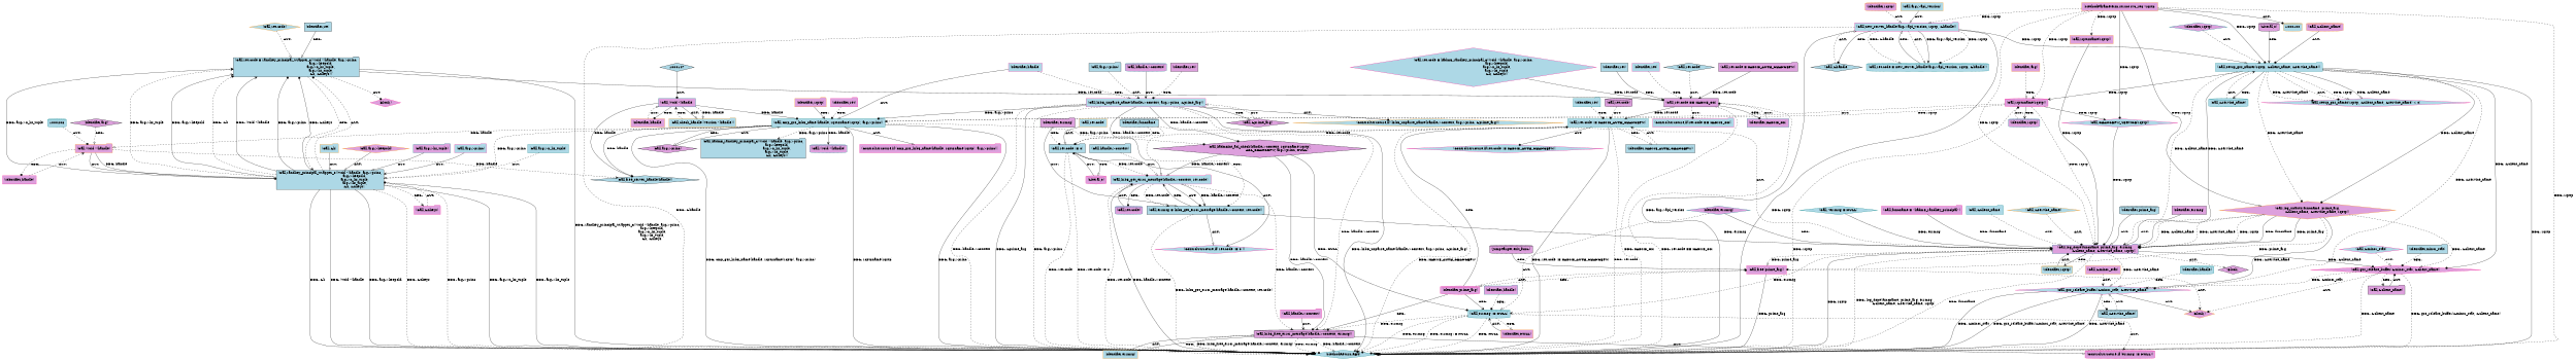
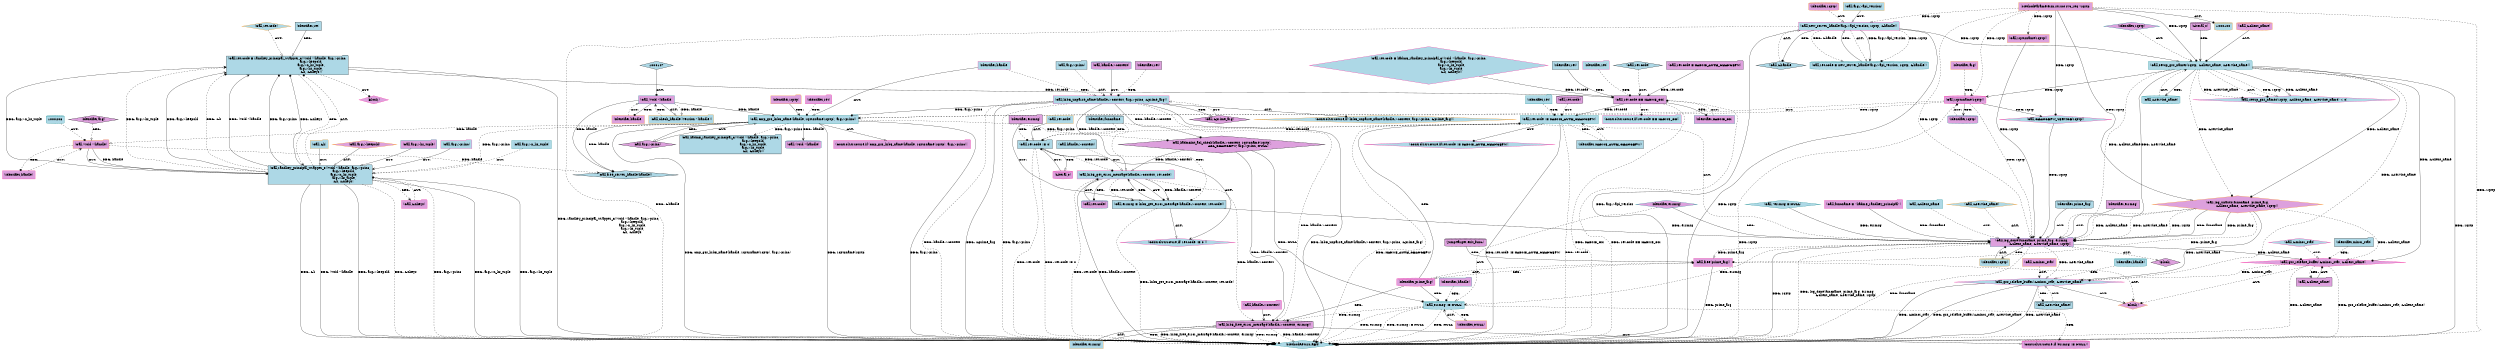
  digraph {
    node [color=black fillcolor=lightblue shape=folder style=filled]
    edge [arrowhead=dot style=dashed]
    n1 [label="(Call,ret.code = randkey_principal_wrapper_3((void *)handle, arg->princ,\n                                               arg->keepold,\n                                               arg->n_ks_tuple,\n                                               arg->ks_tuple,\n                                               &k, &nkeys))"]
    n2 [label="(Call,randkey_principal_wrapper_3((void *)handle, arg->princ,\n                                               arg->keepold,\n                                               arg->n_ks_tuple,\n                                               arg->ks_tuple,\n                                               &k, &nkeys))"]
    n3 [fillcolor=plum label="(Call,ret.code == KADM5_OK)" shape=box]
    n4 [color=teal label="(MethodReturn,RET)" shape=diamond]
    n5 [color=deeppink fillcolor=plum label="(Block,)" shape=diamond]
    n6 [color=deeppink fillcolor=plum label="(Call,&nkeys)"]
    n7 [color=teal label="(Call,ret.code != KADM5_AUTH_CHANGEPW)" shape=box]
    n8 [color=teal fillcolor=plum label="(Identifier,KADM5_OK)" shape=box]
    n9 [color=deeppink label="(ControlStructure,if(ret.code == KADM5_OK))"]
    n10 [color=darkorange fillcolor=plum label="(Call,(void *)handle)"]
    n11 [color=deeppink fillcolor=plum label="(Identifier,handle)" shape=box]
    n12 [label="(Call,free_server_handle(handle))" shape=diamond]
    n13 [color=teal label="(Call,cmp_gss_krb5_name(handle, rqst2name(rqstp), arg->princ))"]
    n14 [fillcolor=plum label="(Call,kadm5int_acl_check(handle->context, rqst2name(rqstp),\n                                  ACL_CHANGEPW, arg->princ, NULL))" shape=diamond]
    n15 [fillcolor=plum label="(Call,arg->princ)" shape=diamond]
    n16 [label="(Call,kadm5_randkey_principal_3((void *)handle, arg->princ,\n                                             arg->keepold,\n                                             arg->n_ks_tuple,\n                                             arg->ks_tuple,\n                                             &k, &nkeys))"]
    n17 [color=teal fillcolor=plum label="(Call,(void *)handle)" shape=cylinder]
    n18 [color=deeppink fillcolor=plum label="(ControlStructure,if (cmp_gss_krb5_name(handle, rqst2name(rqstp), arg->princ)))"]
    n19 [color=deeppink label="(Call,krb5_get_error_message(handle->context, ret.code))"]
    n20 [fillcolor=plum label="(Call,krb5_free_error_message(handle->context, errmsg))" shape=cylinder]
    n21 [color=teal label="(Call,errmsg != NULL)" shape=cylinder]
    n22 [color=teal fillcolor=plum label="(Call,(void *)handle)" shape=box]
    n23 [color=darkorange label="(Call,check_handle((version *)handle))"]
    n24 [color=darkorange fillcolor=plum label="(Identifier,handle)" shape=box]
    n25 [color=deeppink fillcolor=plum label="(Call,rqst2name(rqstp))" shape=cylinder]
    n26 [color=teal fillcolor=plum label="(Call,log_done(funcname, prime_arg, errmsg,\n                 &client_name, &service_name, rqstp))"]
    n27 [color=deeppink label="(Call,CHANGEPW_SERVICE(rqstp))" shape=diamond]
    n28 [color=teal fillcolor=plum label="(Identifier,rqstp)" shape=cylinder]
    n29 [color=deeppink fillcolor=plum label="(Call,gss_release_buffer(&minor_stat, &client_name))" shape=diamond]
    n30 [color=deeppink label="(Call,gss_release_buffer(&minor_stat, &service_name))" shape=diamond]
    n31 [color=deeppink fillcolor=plum label="(Call,free(prime_arg))" shape=box]
    n32 [fillcolor=plum label="(Block,)" shape=diamond]
    n33 [color=darkorange label="(Identifier,rqstp)" shape=cylinder]
    n34 [color=teal label="(Call,setup_gss_names(rqstp, &client_name, &service_name))"]
    n35 [color=darkorange fillcolor=plum label="(Call,log_unauth(funcname, prime_arg,\n                   &client_name, &service_name, rqstp))" shape=diamond]
    n36 [color=deeppink label="(Call,setup_gss_names(rqstp, &client_name, &service_name) < 0)" shape=diamond]
    n37 [color=teal label="(Call,&service_name)" shape=cylinder]
    n38 [color=darkorange fillcolor=plum label="(Block,)" shape=diamond]
    n39 [fillcolor=plum label="(Call,&client_name)"]
    n40 [label="(Call,&service_name)" shape=cylinder]
    n41 [color=deeppink label="(Call,new_server_handle(arg->api_version, rqstp, &handle))"]
    n42 [label="(Call,&handle)" shape=diamond]
    n43 [color=teal label="(Call,ret.code = new_server_handle(arg->api_version, rqstp, &handle))" shape=cylinder]
    n44 [color=darkorange fillcolor=plum label="(MethodParameterIn,struct svc_req *rqstp)" shape=box]
    n45 [color=darkorange fillcolor=plum label="(Call,rqst2name(rqstp))" shape=box]
    1000100 [color=darkorange shape=cylinder]
    n47 [color=deeppink label="(Call,krb5_unparse_name(handle->context, arg->princ, &prime_arg))" shape=box]
    n48 [fillcolor=plum label="(Call,&prime_arg)" shape=diamond]
    n49 [color=darkorange label="(ControlStructure,if (krb5_unparse_name(handle->context, arg->princ, &prime_arg)))" shape=diamond]
    n50 [label="(Call,errmsg = krb5_get_error_message(handle->context, ret.code))" shape=box]
    n51 [color=teal fillcolor=plum label="(Call,ret.code)" shape=cylinder]
    n52 [color=deeppink fillcolor=plum label="(ControlStructure,if (errmsg != NULL))" shape=cylinder]
    n53 [color=darkorange label="(Identifier,errmsg)" shape=box]
    n54 [label="(Call,ret.code != 0)"]
    n55 [label="(Identifier,KADM5_AUTH_CHANGEPW)" shape=box]
    n56 [color=deeppink label="(ControlStructure,if(ret.code != KADM5_AUTH_CHANGEPW))" shape=diamond]
    n57 [color=deeppink fillcolor=plum label="(Literal,0)" shape=cylinder]
    n58 [color=deeppink label="(ControlStructure,if( ret.code != 0 ))" shape=diamond]
    n59 [color=darkorange fillcolor=plum label="(Identifier,NULL)" shape=box]
    n60 [color=deeppink fillcolor=plum label="(Identifier,prime_arg)" shape=cylinder]
    n61 [color=teal label="(Identifier,handle)" shape=cylinder]
    n62 [color=darkorange label="(Call,&k)"]
    n63 [color=deeppink label="(Identifier,ret)"]
    n64 [color=darkorange fillcolor=plum label="(Identifier,arg)" shape=box]
    n65 [color=darkorange label="(Call,ret.code)" shape=box]
    n66 [color=darkorange fillcolor=plum label="(Call,&minor_stat)" shape=box]
    n67 [label="(Identifier,funcname)" shape=cylinder]
    n68 [fillcolor=plum label="(Literal,0)" shape=cylinder]
    n69 [label="(Call,handle->context)"]
    n70 [color=deeppink label="(Identifier,handle)" shape=box]
    n71 [color=darkorange fillcolor=plum label="(Identifier,rqstp)"]
    n72 [label="(Call,ret.code)" shape=diamond]
    n73 [color=darkorange fillcolor=plum label="(Call,&client_name)" shape=cylinder]
    n74 [label="(Identifier,prime_arg)" shape=cylinder]
    n75 [color=darkorange fillcolor=plum label="(Call,arg->keepold)" shape=diamond]
    n76 [color=teal fillcolor=plum label="(Identifier,handle)"]
    n77 [color=deeppink label="(Call,&minor_stat)" shape=diamond]
    n78 [color=deeppink fillcolor=plum label="(Identifier,ret)"]
    n79 [color=deeppink fillcolor=plum label="(Call,handle->context)"]
    n80 [color=teal fillcolor=plum label="(Call,arg->ks_tuple)"]
    n81 [fillcolor=plum label="(Identifier,errmsg)" shape=box]
    n82 [fillcolor=plum label="(Call,ret.code = KADM5_AUTH_CHANGEPW)"]
    n83 [fillcolor=plum label="(Call,ret.code)" shape=cylinder]
    n84 [label="(Identifier,minor_stat)"]
    n85 [color=teal fillcolor=plum label="(Identifier,errmsg)" shape=diamond]
    n86 [color=teal label="(Call,*errmsg = NULL)" shape=diamond]
    n87 [color=teal label="(Identifier,ret)"]
    n88 [label="(Call,arg->princ)"]
    n89 [color=deeppink label="(Call,ret.code = kadm5_randkey_principal_3((void *)handle, arg->princ,\n                                             arg->keepold,\n                                             arg->n_ks_tuple,\n                                             arg->ks_tuple,\n                                             &k, &nkeys))" shape=diamond]
    n90 [color=deeppink fillcolor=plum label="(Call,funcname = \"kadm5_randkey_principal\")"]
    n91 [color=teal label="(Call,&client_name)"]
    n92 [color=darkorange fillcolor=plum label="(Identifier,rqstp)" shape=cylinder]
    n93 [color=darkorange label="(Call,&service_name)" shape=diamond]
    n94 [color=deeppink label="(Call,arg->princ)"]
    n95 [color=teal fillcolor=plum label="(Call,handle->context)" shape=cylinder]
    n96 [color=teal fillcolor=plum label="(Identifier,rqstp)" shape=diamond]
    n97 [fillcolor=plum label="(JumpTarget,exit_func:)" shape=cylinder]
    n98 [label="(Identifier,ret)"]
    n99 [color=teal label="(Call,arg->n_ks_tuple)" shape=box]
    n100 [color=darkorange label="(Call,arg->api_version)" shape=box]
    n101 [color=darkorange label="(Call,ret.code)" shape=diamond]
    n102 [label="(Identifier,ret)" shape=box]
    n103 [fillcolor=plum label="(Identifier,arg)" shape=diamond]
    n104 [fillcolor=plum label="(Identifier,errmsg)"]
    n105 [fillcolor=plum label="(Identifier,ret)" shape=box]
    1000208 [color=teal shape=cylinder]
    1000147 [shape=diamond]
    n1 -> n2 [arrowhead=vee label="CFG: "]
    n1 -> n3 [arrowhead=onormal label="DDG: ret.code" style=solid]
    n1 -> n4 [arrowhead=onormal label="DDG: randkey_principal_wrapper_3((void *)handle, arg->princ,\n                                               arg->keepold,\n                                               arg->n_ks_tuple,\n                                               arg->ks_tuple,\n                                               &k, &nkeys)" style=solid]
    n1 -> n5 [label="AST: "]
    n2 -> n1 [label="AST: "]
    n2 -> n1 [label="DDG: &nkeys" style=solid]
    n2 -> n1 [arrowhead=vee label="DDG: arg->n_ks_tuple" style=solid]
    n2 -> n1 [arrowhead=vee label="DDG: arg->ks_tuple"]
    n2 -> n1 [arrowhead=vee label="DDG: arg->keepold" style=solid]
    n2 -> n1 [label="DDG: &k"]
    n2 -> n1 [arrowhead=vee label="DDG: (void *)handle" style=solid]
    n2 -> n1 [label="DDG: arg->princ" style=solid]
    n2 -> n4 [label="DDG: arg->princ"]
    n2 -> n4 [arrowhead=onormal label="DDG: arg->n_ks_tuple" style=solid]
    n2 -> n4 [label="DDG: arg->ks_tuple" style=solid]
    n2 -> n4 [label="DDG: &k" style=solid]
    n2 -> n4 [label="DDG: (void *)handle" style=solid]
    n2 -> n4 [arrowhead=vee label="DDG: arg->keepold" style=solid]
    n2 -> n4 [label="DDG: &nkeys"]
    n2 -> n6 [arrowhead=vee label="CFG: "]
    n3 -> n4 [arrowhead=vee label="DDG: ret.code == KADM5_OK"]
    n3 -> n4 [arrowhead=vee label="DDG: KADM5_OK"]
    n3 -> n7 [arrowhead=vee label="DDG: ret.code" style=solid]
    n3 -> n8 [label="CFG: " style=solid]
    n3 -> n9 [label="AST: "]
    n6 -> n2 [label="AST: "]
    n7 -> n4 [label="DDG: KADM5_AUTH_CHANGEPW"]
    n7 -> n4 [label="DDG: ret.code != KADM5_AUTH_CHANGEPW" style=solid]
    n7 -> n4 [arrowhead=onormal label="DDG: ret.code"]
    n7 -> n54 [arrowhead=onormal label="DDG: ret.code"]
    n7 -> n55 [arrowhead=onormal label="CFG: "]
    n7 -> n56 [label="AST: " style=solid]
    n8 -> n3 [label="AST: "]
    n10 -> n2 [arrowhead=onormal label="AST: " style=solid]
    n10 -> n2 [label="DDG: handle" style=solid]
    n10 -> n11 [label="CFG: "]
    n10 -> n12 [arrowhead=vee label="DDG: handle"]
    n11 -> n10 [arrowhead=vee label="AST: "]
    n13 -> n2 [arrowhead=onormal label="DDG: arg->princ"]
    n13 -> n4 [arrowhead=onormal label="DDG: cmp_gss_krb5_name(handle, rqst2name(rqstp), arg->princ)" style=solid]
    n13 -> n4 [label="DDG: rqst2name(rqstp)" style=solid]
    n13 -> n4 [arrowhead=onormal label="DDG: arg->princ" style=solid]
    n13 -> n10 [arrowhead=onormal label="DDG: handle"]
    n13 -> n12 [arrowhead=vee label="DDG: handle" style=solid]
    n13 -> n14 [label="DDG: arg->princ"]
    n13 -> n15 [arrowhead=onormal label="CFG: " style=solid]
    n13 -> n16 [arrowhead=vee label="DDG: arg->princ"]
    n13 -> n17 [arrowhead=vee label="DDG: handle" style=solid]
    n13 -> n18 [arrowhead=onormal label="AST: " style=solid]
    n14 -> n19 [arrowhead=onormal label="DDG: handle->context" style=solid]
    n14 -> n20 [label="DDG: handle->context" style=solid]
    n14 -> n21 [label="DDG: NULL" style=solid]
    n15 -> n13 [arrowhead=onormal label="AST: " style=solid]
    n19 -> n4 [label="DDG: handle->context" style=solid]
    n19 -> n4 [arrowhead=onormal label="DDG: ret.code"]
    n19 -> n20 [arrowhead=vee label="DDG: handle->context"]
    n19 -> n50 [label="AST: " style=solid]
    n19 -> n50 [arrowhead=vee label="DDG: handle->context" style=solid]
    n19 -> n50 [arrowhead=vee label="DDG: ret.code"]
    n19 -> n51 [label="CFG: " style=solid]
    n20 -> n4 [label="DDG: errmsg"]
    n20 -> n4 [arrowhead=onormal label="DDG: handle->context"]
    n20 -> n4 [arrowhead=onormal label="DDG: krb5_free_error_message(handle->context, errmsg)"]
    n20 -> n52 [arrowhead=onormal label="AST: " style=solid]
    n20 -> n53 [arrowhead=onormal label="CFG: " style=solid]
    n21 -> n4 [label="DDG: NULL"]
    n21 -> n4 [label="DDG: errmsg"]
    n21 -> n4 [label="DDG: errmsg != NULL"]
    n21 -> n20 [label="DDG: errmsg"]
-   n21 -> n52 [arrowhead=vee label="AST: "]
+   n21 -> n52 [arrowhead=vee label="CFG: "]
    n21 -> n59 [arrowhead=onormal label="CFG: "]
    n22 -> n12 [label="DDG: handle" style=solid]
    n22 -> n13 [label="DDG: handle" style=solid]
    n22 -> n23 [arrowhead=onormal label="AST: " style=solid]
    n22 -> n23 [arrowhead=onormal label="DDG: handle"]
    n22 -> n24 [label="CFG: " style=solid]
    n23 -> n22 [arrowhead=vee label="CFG: "]
    n24 -> n22 [arrowhead=onormal label="AST: "]
    n25 -> n4 [arrowhead=vee label="DDG: rqstp"]
    n25 -> n13 [arrowhead=onormal label="AST: "]
    n25 -> n13 [arrowhead=vee label="DDG: rqstp"]
    n25 -> n26 [label="DDG: rqstp"]
    n25 -> n27 [arrowhead=vee label="DDG: rqstp" style=solid]
    n25 -> n28 [arrowhead=vee label="CFG: " style=solid]
    n26 -> n4 [arrowhead=onormal label="DDG: rqstp" style=solid]
    n26 -> n4 [arrowhead=vee label="DDG: log_done(funcname, prime_arg, errmsg,\n                 &client_name, &service_name, rqstp)"]
    n26 -> n4 [label="DDG: funcname"]
    n26 -> n21 [arrowhead=vee label="DDG: errmsg"]
    n26 -> n29 [label="DDG: &client_name" style=solid]
    n26 -> n30 [arrowhead=onormal label="DDG: &service_name"]
    n26 -> n31 [arrowhead=onormal label="DDG: prime_arg"]
    n26 -> n32 [arrowhead=onormal label="AST: "]
    n26 -> n33 [arrowhead=vee label="CFG: " style=solid]
    n27 -> n26 [label="DDG: rqstp" style=solid]
    n28 -> n25 [label="AST: "]
    n29 -> n4 [arrowhead=onormal label="DDG: gss_release_buffer(&minor_stat, &client_name)"]
    n29 -> n4 [label="DDG: &client_name"]
    n29 -> n30 [arrowhead=vee label="DDG: &minor_stat"]
    n29 -> n38 [label="AST: "]
    n29 -> n39 [arrowhead=vee label="CFG: "]
    n30 -> n4 [arrowhead=onormal label="DDG: &service_name" style=solid]
    n30 -> n4 [label="DDG: &minor_stat" style=solid]
    n30 -> n4 [label="DDG: gss_release_buffer(&minor_stat, &service_name)" style=solid]
    n30 -> n38 [arrowhead=vee label="AST: " style=solid]
    n30 -> n40 [label="CFG: "]
    n31 -> n4 [arrowhead=vee label="DDG: prime_arg" style=solid]
    n31 -> n38 [arrowhead=vee label="AST: "]
    n31 -> n60 [arrowhead=onormal label="CFG: "]
    n33 -> n26 [label="AST: " style=solid]
    n34 -> n4 [arrowhead=onormal label="DDG: rqstp" style=solid]
    n34 -> n25 [arrowhead=vee label="DDG: rqstp" style=solid]
    n34 -> n26 [arrowhead=vee label="DDG: &client_name"]
    n34 -> n26 [arrowhead=onormal label="DDG: &service_name" style=solid]
    n34 -> n29 [label="DDG: &client_name" style=solid]
    n34 -> n30 [label="DDG: &service_name"]
    n34 -> n35 [label="DDG: &client_name" style=solid]
    n34 -> n35 [label="DDG: &service_name"]
    n34 -> n36 [label="AST: "]
    n34 -> n36 [arrowhead=onormal label="DDG: rqstp"]
    n34 -> n36 [arrowhead=onormal label="DDG: &client_name" style=solid]
    n34 -> n36 [label="DDG: &service_name"]
    n34 -> n37 [arrowhead=vee label="CFG: " style=solid]
    n35 -> n26 [label="DDG: funcname" style=solid]
    n35 -> n26 [label="DDG: prime_arg" style=solid]
    n35 -> n26 [arrowhead=vee label="DDG: &client_name"]
    n35 -> n26 [arrowhead=vee label="DDG: &service_name"]
    n35 -> n26 [arrowhead=vee label="DDG: rqstp"]
    n35 -> n29 [arrowhead=onormal label="DDG: &client_name"]
    n35 -> n30 [arrowhead=onormal label="DDG: &service_name" style=solid]
    n35 -> n31 [label="DDG: prime_arg"]
    n37 -> n34 [arrowhead=vee label="AST: "]
    n39 -> n29 [label="AST: " style=solid]
    n40 -> n30 [arrowhead=onormal label="AST: "]
    n41 -> n4 [arrowhead=onormal label="DDG: arg->api_version" style=solid]
    n41 -> n4 [label="DDG: rqstp" style=solid]
    n41 -> n4 [arrowhead=vee label="DDG: &handle"]
    n41 -> n34 [arrowhead=onormal label="DDG: rqstp" style=solid]
    n41 -> n42 [label="CFG: " style=solid]
    n41 -> n43 [arrowhead=onormal label="AST: "]
    n41 -> n43 [arrowhead=vee label="DDG: arg->api_version" style=solid]
    n41 -> n43 [label="DDG: rqstp"]
    n41 -> n43 [arrowhead=onormal label="DDG: &handle"]
    n42 -> n41 [arrowhead=onormal label="AST: "]
    n43 -> n41 [arrowhead=onormal label="CFG: " style=solid]
    n44 -> n4 [arrowhead=onormal label="DDG: rqstp"]
    n44 -> n25 [arrowhead=vee label="DDG: rqstp"]
    n44 -> n26 [arrowhead=onormal label="DDG: rqstp"]
    n44 -> n27 [label="DDG: rqstp" style=solid]
    n44 -> n34 [label="DDG: rqstp" style=solid]
    n44 -> n35 [arrowhead=onormal label="DDG: rqstp" style=solid]
    n44 -> n41 [arrowhead=onormal label="DDG: rqstp"]
    n44 -> n45 [arrowhead=vee label="DDG: rqstp"]
    n44 -> 1000100 [label="AST: " style=solid]
    n45 -> n26 [arrowhead=vee label="DDG: rqstp" style=solid]
    n47 -> n4 [label="DDG: handle->context"]
    n47 -> n4 [arrowhead=vee label="DDG: &prime_arg" style=solid]
    n47 -> n4 [arrowhead=vee label="DDG: arg->princ"]
    n47 -> n4 [arrowhead=vee label="DDG: krb5_unparse_name(handle->context, arg->princ, &prime_arg)" style=solid]
    n47 -> n13 [label="DDG: arg->princ" style=solid]
    n47 -> n14 [label="DDG: handle->context" style=solid]
    n47 -> n19 [arrowhead=onormal label="DDG: handle->context" style=solid]
    n47 -> n20 [arrowhead=vee label="DDG: handle->context"]
    n47 -> n48 [arrowhead=onormal label="CFG: " style=solid]
    n47 -> n49 [label="AST: " style=solid]
    n48 -> n47 [arrowhead=onormal label="AST: "]
    n50 -> n4 [arrowhead=vee label="DDG: krb5_get_error_message(handle->context, ret.code)"]
    n50 -> n19 [arrowhead=vee label="CFG: " style=solid]
    n50 -> n26 [arrowhead=vee label="DDG: errmsg" style=solid]
    n50 -> n58 [arrowhead=onormal label="AST: " style=solid]
    n51 -> n19 [label="AST: " style=solid]
    n53 -> n20 [arrowhead=onormal label="AST: " style=solid]
    n54 -> n4 [arrowhead=vee label="DDG: ret.code"]
    n54 -> n4 [label="DDG: ret.code != 0"]
    n54 -> n19 [label="DDG: ret.code"]
    n54 -> n57 [arrowhead=onormal label="CFG: " style=solid]
    n54 -> n58 [arrowhead=vee label="AST: " style=solid]
    n55 -> n7 [arrowhead=vee label="AST: "]
    n57 -> n54 [label="AST: " style=solid]
    n59 -> n21 [arrowhead=vee label="AST: " style=solid]
    n60 -> n7 [label="CFG: " style=solid]
    n60 -> n20 [arrowhead=onormal label="CFG: " style=solid]
    n60 -> n21 [arrowhead=vee label="CFG: " style=solid]
    n60 -> n31 [label="AST: "]
    n61 -> n30 [arrowhead=onormal label="CFG: "]
    n62 -> n2 [arrowhead=onormal label="AST: " style=solid]
    n63 -> n3 [label="CFG: "]
    n64 -> n25 [arrowhead=onormal label="CFG: "]
    n65 -> n54 [arrowhead=onormal label="AST: " style=solid]
    n66 -> n30 [arrowhead=vee label="AST: "]
    n67 -> n26 [label="AST: "]
    n67 -> n50 [label="CFG: "]
    n67 -> n54 [label="CFG: "]
    n68 -> n34 [arrowhead=vee label="CFG: " style=solid]
    n69 -> n19 [arrowhead=onormal label="AST: "]
    n70 -> n13 [arrowhead=onormal label="AST: " style=solid]
    n70 -> n47 [arrowhead=onormal label="CFG: "]
    n71 -> n13 [arrowhead=vee label="CFG: " style=solid]
    n72 -> n3 [arrowhead=vee label="AST: "]
    n73 -> n34 [label="AST: " style=solid]
    n74 -> n26 [arrowhead=onormal label="AST: " style=solid]
    n75 -> n2 [arrowhead=onormal label="AST: " style=solid]
    n76 -> n21 [label="CFG: "]
    n77 -> n29 [arrowhead=onormal label="AST: "]
    n78 -> n13 [label="CFG: "]
    n79 -> n20 [arrowhead=vee label="AST: " style=solid]
    n80 -> n2 [arrowhead=onormal label="AST: " style=solid]
    n81 -> n26 [arrowhead=onormal label="AST: " style=solid]
    n82 -> n3 [arrowhead=vee label="DDG: ret.code" style=solid]
    n83 -> n7 [label="AST: "]
    n84 -> n29 [label="CFG: "]
    n85 -> n21 [arrowhead=onormal label="AST: "]
    n85 -> n26 [label="CFG: " style=solid]
    n86 -> n26 [arrowhead=onormal label="DDG: errmsg" style=solid]
    n87 -> n7 [label="CFG: "]
    n88 -> n47 [arrowhead=vee label="AST: "]
    n89 -> n3 [label="DDG: ret.code" style=solid]
    n90 -> n26 [arrowhead=vee label="DDG: funcname" style=solid]
    n91 -> n26 [arrowhead=onormal label="AST: "]
    n92 -> n41 [arrowhead=onormal label="AST: "]
    n93 -> n26 [label="AST: "]
    n94 -> n2 [arrowhead=vee label="AST: " style=solid]
    n95 -> n47 [arrowhead=vee label="AST: " style=solid]
    n96 -> n34 [arrowhead=vee label="AST: "]
    n97 -> n31 [arrowhead=vee label="CFG: " style=solid]
    n98 -> n1 [arrowhead=onormal label="CFG: " style=solid]
    n99 -> n2 [arrowhead=onormal label="AST: "]
    n100 -> n41 [arrowhead=onormal label="AST: " style=solid]
    n101 -> n1 [arrowhead=onormal label="AST: "]
    n102 -> n3 [arrowhead=onormal label="CFG: " style=solid]
    n103 -> n10 [arrowhead=onormal label="CFG: "]
    n104 -> n50 [arrowhead=onormal label="AST: " style=solid]
    n104 -> n54 [label="CFG: "]
    n105 -> n47 [label="CFG: "]
    1000208 -> n10 [label="AST: "]
    1000147 -> n22 [label="AST: " style=solid]
  }
